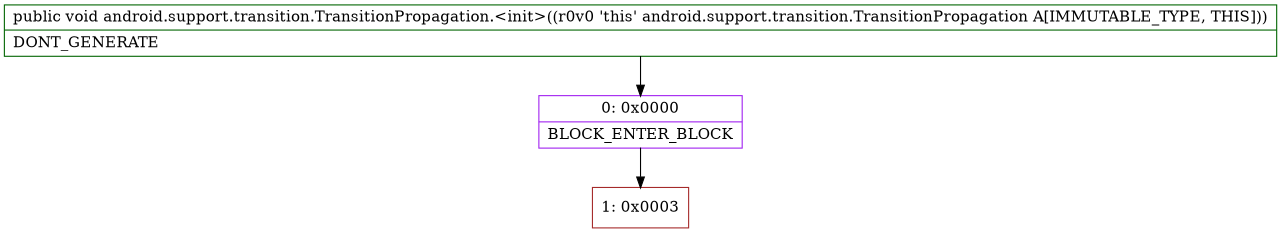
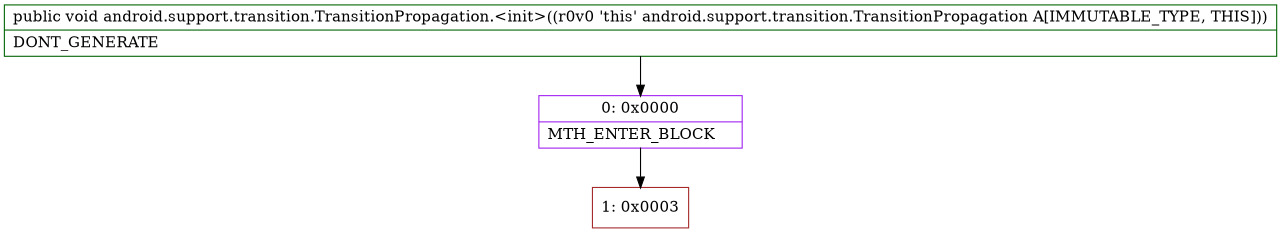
  digraph {
    node [shape=record]
-   n1 [color=purple label="{0\:\ 0x0000|BLOCK_ENTER_BLOCK\l}"]
+   n1 [color=purple label="{0\:\ 0x0000|MTH_ENTER_BLOCK\l}"]
    n2 [color=brown label="{1\:\ 0x0003}"]
    n3 [label="{public void android.support.transition.TransitionPropagation.\<init\>((r0v0 'this' android.support.transition.TransitionPropagation A[IMMUTABLE_TYPE, THIS]))  | DONT_GENERATE\l}" color=darkgreen]
    subgraph cluster_1 {
      label="R(0)"
    }
    n1 -> n2
    n3 -> n1
  }
